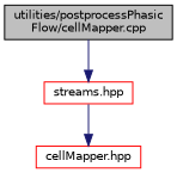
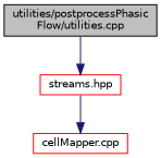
  digraph {
    node [color=red fillcolor=white fontname=Helvetica fontsize=10 shape=record style=filled]
    edge [color=midnightblue fontname=Helvetica fontsize=10 labelfontname=Helvetica labelfontsize=10 style=solid]
-   n1 [color=black fillcolor=grey75 fontcolor=black height=0.2 label="utilities/postprocessPhasic\lFlow/cellMapper.cpp" width=0.4]
+   n1 [color=black fillcolor=grey75 fontcolor=black height=0.2 label="utilities/postprocessPhasic\lFlow/utilities.cpp" width=0.4]
    n2 [height=0.2 label="streams.hpp" width=0.4]
-   n3 [height=0.2 label="cellMapper.hpp" width=0.4]
+   n3 [height=0.2 label="cellMapper.cpp" width=0.4]
    n1 -> n2
    n2 -> n3
  }
